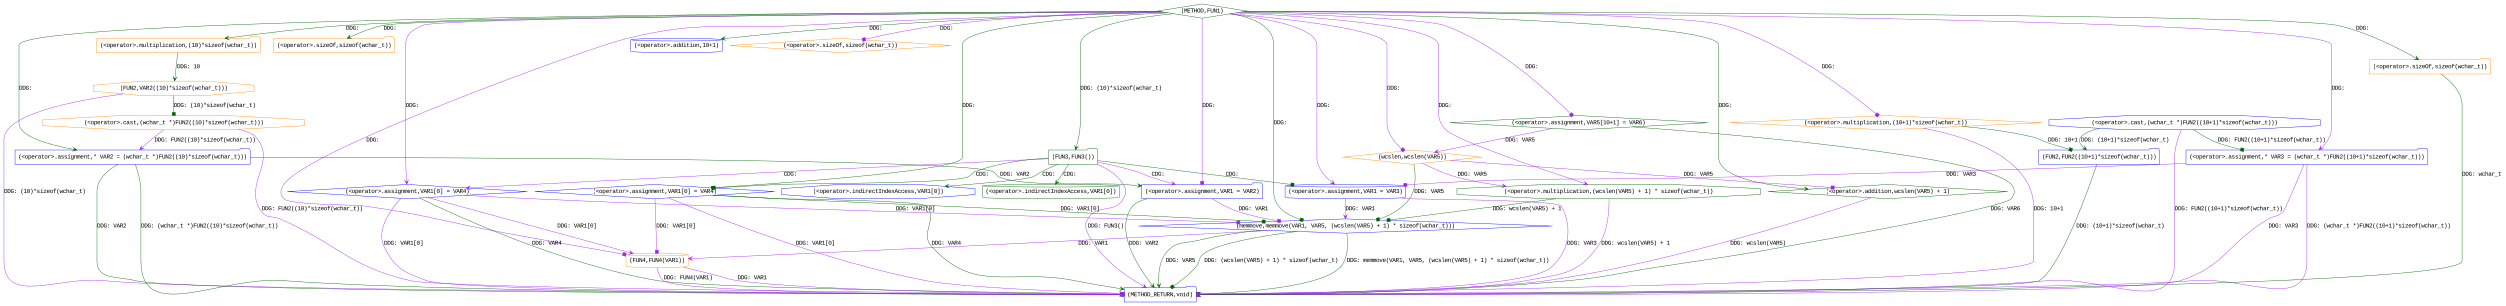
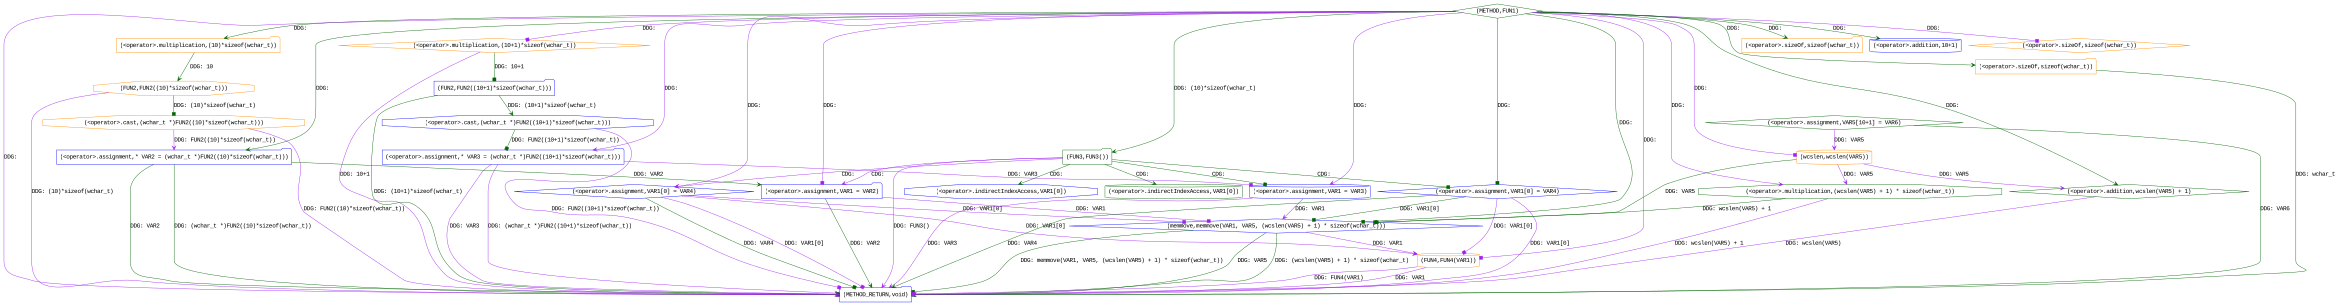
  digraph {
    fontname="Liberation Mono"
    node [color=blue fontname="Liberation Mono" shape=folder]
    edge [arrowhead=box color=purple fontname="Liberation Mono"]
    n1 [color=darkgreen label="(METHOD,FUN1)" shape=diamond]
    n2 [label="(<operator>.assignment,* VAR2 = (wchar_t *)FUN2((10)*sizeof(wchar_t)))"]
    n3 [color=darkorange label="(<operator>.multiplication,(10)*sizeof(wchar_t))"]
    n4 [color=darkorange label="(<operator>.sizeOf,sizeof(wchar_t))"]
    n5 [label="(<operator>.assignment,* VAR3 = (wchar_t *)FUN2((10+1)*sizeof(wchar_t)))"]
    n6 [color=darkorange label="(<operator>.multiplication,(10+1)*sizeof(wchar_t))" shape=diamond]
    n7 [label="(<operator>.addition,10+1)" shape=cylinder]
    n8 [color=darkorange label="(<operator>.sizeOf,sizeof(wchar_t))" shape=diamond]
    n9 [color=darkgreen label="(FUN3,FUN3())"]
    n10 [label="(<operator>.assignment,VAR1 = VAR2)"]
    n11 [label="(<operator>.assignment,VAR1[0] = VAR4)" shape=diamond]
    n12 [label="(<operator>.assignment,VAR1 = VAR3)" shape=cylinder]
    n13 [label="(<operator>.assignment,VAR1[0] = VAR4)" shape=diamond]
    n14 [color=darkgreen label="(<operator>.assignment,VAR5[10+1] = VAR6)" shape=diamond]
    n15 [label="(memmove,memmove(VAR1, VAR5, (wcslen(VAR5) + 1) * sizeof(wchar_t)))" shape=diamond]
    n16 [color=darkgreen label="(<operator>.multiplication,(wcslen(VAR5) + 1) * sizeof(wchar_t))" shape=octagon]
    n17 [color=darkgreen label="(<operator>.addition,wcslen(VAR5) + 1)" shape=diamond]
-   n18 [color=darkorange label="(wcslen,wcslen(VAR5))" shape=diamond]
+   n18 [color=darkorange label="(wcslen,wcslen(VAR5))" shape=cylinder]
    n19 [color=darkorange label="(<operator>.sizeOf,sizeof(wchar_t))"]
    n20 [color=darkorange label="(FUN4,FUN4(VAR1))" shape=cylinder]
    n21 [label="(METHOD_RETURN,void)"]
-   n22 [color=darkorange label="(FUN2,VAR2((10)*sizeof(wchar_t)))" shape=octagon]
+   n22 [color=darkorange label="(FUN2,FUN2((10)*sizeof(wchar_t)))" shape=octagon]
    n23 [label="(FUN2,FUN2((10+1)*sizeof(wchar_t)))"]
    n24 [label="(<operator>.indirectIndexAccess,VAR1[0])" shape=octagon]
    n25 [color=darkgreen label="(<operator>.indirectIndexAccess,VAR1[0])" shape=cylinder]
    n26 [color=darkorange label="(<operator>.cast,(wchar_t *)FUN2((10)*sizeof(wchar_t)))" shape=octagon]
    n27 [label="(<operator>.cast,(wchar_t *)FUN2((10+1)*sizeof(wchar_t)))" shape=octagon]
    n1 -> n2 [arrowhead=vee color=darkgreen label="DDG: "]
    n1 -> n3 [arrowhead=vee color=darkgreen label="DDG: "]
    n1 -> n4 [arrowhead=vee color=darkgreen label="DDG: "]
    n1 -> n5 [arrowhead=vee label="DDG: "]
    n1 -> n6 [label="DDG: "]
    n1 -> n7 [arrowhead=vee color=darkgreen label="DDG: "]
    n1 -> n8 [label="DDG: "]
    n1 -> n9 [arrowhead=vee color=darkgreen label="DDG: (10)*sizeof(wchar_t)"]
    n1 -> n10 [label="DDG: "]
    n1 -> n11 [arrowhead=vee label="DDG: "]
    n1 -> n12 [arrowhead=vee label="DDG: "]
    n1 -> n13 [color=darkgreen label="DDG: "]
-   n1 -> n14 [label="DDG: "]
+   n1 -> n21 [label="DDG: "]
    n1 -> n15 [color=darkgreen label="DDG: "]
    n1 -> n16 [arrowhead=vee label="DDG: "]
    n1 -> n17 [arrowhead=vee color=darkgreen label="DDG: "]
    n1 -> n18 [label="DDG: "]
    n1 -> n19 [arrowhead=vee color=darkgreen label="DDG: "]
    n1 -> n20 [label="DDG: "]
    n2 -> n10 [arrowhead=vee color=darkgreen label="DDG: VAR2"]
    n2 -> n21 [arrowhead=vee color=darkgreen label="DDG: VAR2"]
    n2 -> n21 [color=darkgreen label="DDG: (wchar_t *)FUN2((10)*sizeof(wchar_t))"]
    n3 -> n22 [arrowhead=vee color=darkgreen label="DDG: 10"]
    n5 -> n12 [label="DDG: VAR3"]
    n5 -> n21 [arrowhead=vee label="DDG: VAR3"]
    n5 -> n21 [arrowhead=vee label="DDG: (wchar_t *)FUN2((10+1)*sizeof(wchar_t))"]
    n6 -> n21 [label="DDG: 10+1"]
    n6 -> n23 [color=darkgreen label="DDG: 10+1"]
    n9 -> n10 [arrowhead=vee label="CDG: "]
    n9 -> n11 [arrowhead=vee label="CDG: "]
    n9 -> n12 [color=darkgreen label="CDG: "]
    n9 -> n13 [color=darkgreen label="CDG: "]
    n9 -> n21 [arrowhead=vee label="DDG: FUN3()"]
    n9 -> n24 [arrowhead=vee color=darkgreen label="CDG: "]
    n9 -> n25 [arrowhead=vee color=darkgreen label="CDG: "]
    n10 -> n15 [label="DDG: VAR1"]
    n10 -> n21 [arrowhead=vee color=darkgreen label="DDG: VAR2"]
    n11 -> n15 [label="DDG: VAR1[0]"]
    n11 -> n20 [arrowhead=vee label="DDG: VAR1[0]"]
    n11 -> n21 [label="DDG: VAR1[0]"]
    n11 -> n21 [color=darkgreen label="DDG: VAR4"]
    n12 -> n15 [arrowhead=vee label="DDG: VAR1"]
-   n12 -> n21 [label="DDG: VAR3"]
+   n12 -> n21 [arrowhead=vee label="DDG: VAR3"]
    n13 -> n15 [color=darkgreen label="DDG: VAR1[0]"]
    n13 -> n20 [label="DDG: VAR1[0]"]
    n13 -> n21 [arrowhead=vee label="DDG: VAR1[0]"]
    n13 -> n21 [arrowhead=vee color=darkgreen label="DDG: VAR4"]
    n14 -> n18 [arrowhead=vee label="DDG: VAR5"]
    n14 -> n21 [arrowhead=vee color=darkgreen label="DDG: VAR6"]
    n15 -> n20 [arrowhead=vee label="DDG: VAR1"]
    n15 -> n21 [color=darkgreen label="DDG: memmove(VAR1, VAR5, (wcslen(VAR5) + 1) * sizeof(wchar_t))"]
    n15 -> n21 [arrowhead=vee color=darkgreen label="DDG: VAR5"]
    n15 -> n21 [color=darkgreen label="DDG: (wcslen(VAR5) + 1) * sizeof(wchar_t)"]
    n16 -> n15 [color=darkgreen label="DDG: wcslen(VAR5) + 1"]
    n16 -> n21 [label="DDG: wcslen(VAR5) + 1"]
    n17 -> n21 [label="DDG: wcslen(VAR5)"]
    n18 -> n15 [color=darkgreen label="DDG: VAR5"]
    n18 -> n16 [arrowhead=vee label="DDG: VAR5"]
-   n18 -> n17 [label="DDG: VAR5"]
+   n18 -> n17 [arrowhead=vee label="DDG: VAR5"]
    n19 -> n21 [color=darkgreen label="DDG: wchar_t"]
    n20 -> n21 [label="DDG: VAR1"]
    n20 -> n21 [label="DDG: FUN4(VAR1)"]
    n22 -> n21 [label="DDG: (10)*sizeof(wchar_t)"]
    n22 -> n26 [color=darkgreen label="DDG: (10)*sizeof(wchar_t)"]
    n23 -> n21 [color=darkgreen label="DDG: (10+1)*sizeof(wchar_t)"]
-   n27 -> n23 [arrowhead=vee color=darkgreen label="DDG: (10+1)*sizeof(wchar_t)"]
+   n23 -> n27 [arrowhead=vee color=darkgreen label="DDG: (10+1)*sizeof(wchar_t)"]
    n26 -> n2 [arrowhead=vee label="DDG: FUN2((10)*sizeof(wchar_t))"]
    n26 -> n21 [arrowhead=vee label="DDG: FUN2((10)*sizeof(wchar_t))"]
    n27 -> n5 [color=darkgreen label="DDG: FUN2((10+1)*sizeof(wchar_t))"]
    n27 -> n21 [label="DDG: FUN2((10+1)*sizeof(wchar_t))"]
  }
